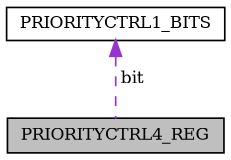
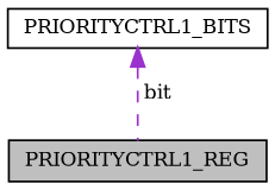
  digraph {
    fontname="DejaVu Serif"
    node [color=black fontname="DejaVu Serif" fontsize=10 shape=record style=filled]
-   n1 [fillcolor=grey75 fontcolor=black height=0.2 label=PRIORITYCTRL4_REG width=0.4]
+   n1 [fillcolor=grey75 fontcolor=black height=0.2 label=PRIORITYCTRL1_REG width=0.4]
    n2 [fillcolor=white height=0.2 label=PRIORITYCTRL1_BITS width=0.4]
    n2 -> n1 [color=darkorchid3 dir=back fontname="DejaVu Serif" fontsize=10 label=" bit" labelfontname=Helvetica labelfontsize=10 style=dashed]
  }
